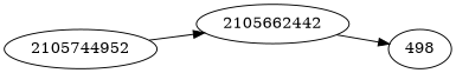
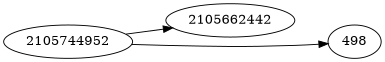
  strict digraph {
    rankdir=LR
    n1 [label=2105662442]
    2105744952
    498
-   n1 -> 498
+   2105744952 -> 498
    2105744952 -> n1
  }
